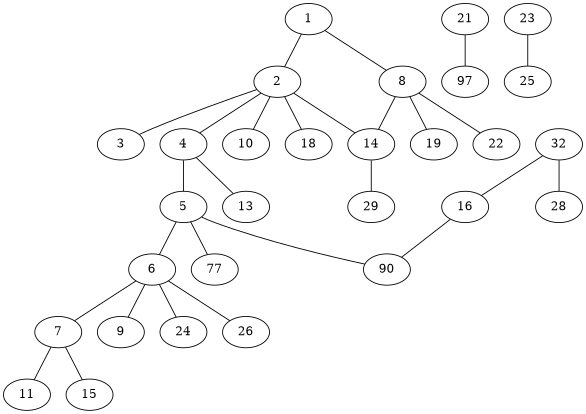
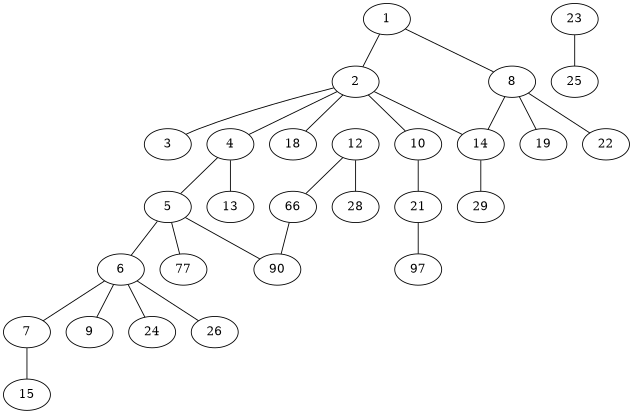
  graph {
    1
    2
    8
    3
    4
    10
    14
    18
    19
    22
    5
    13
    21
-   12 [label=32]
-   16
+   12
+   16 [label=66]
    28
    29
    6
    n19 [label=77]
    n20 [label=90]
    n21 [label=97]
    23
    25
    7
    9
    24
    26
-   11
    15
    1 -- 2
    1 -- 8
    2 -- 3
    2 -- 4
    2 -- 10
    2 -- 14
    2 -- 18
    8 -- 14
    8 -- 19
    8 -- 22
    4 -- 5
    4 -- 13
+   10 -- 21
    14 -- 29
    5 -- 6
    5 -- n19
    5 -- n20
    21 -- n21
    12 -- 16
    12 -- 28
    16 -- n20
    6 -- 7
    6 -- 9
    6 -- 24
    6 -- 26
    23 -- 25
-   7 -- 11
    7 -- 15
  }
